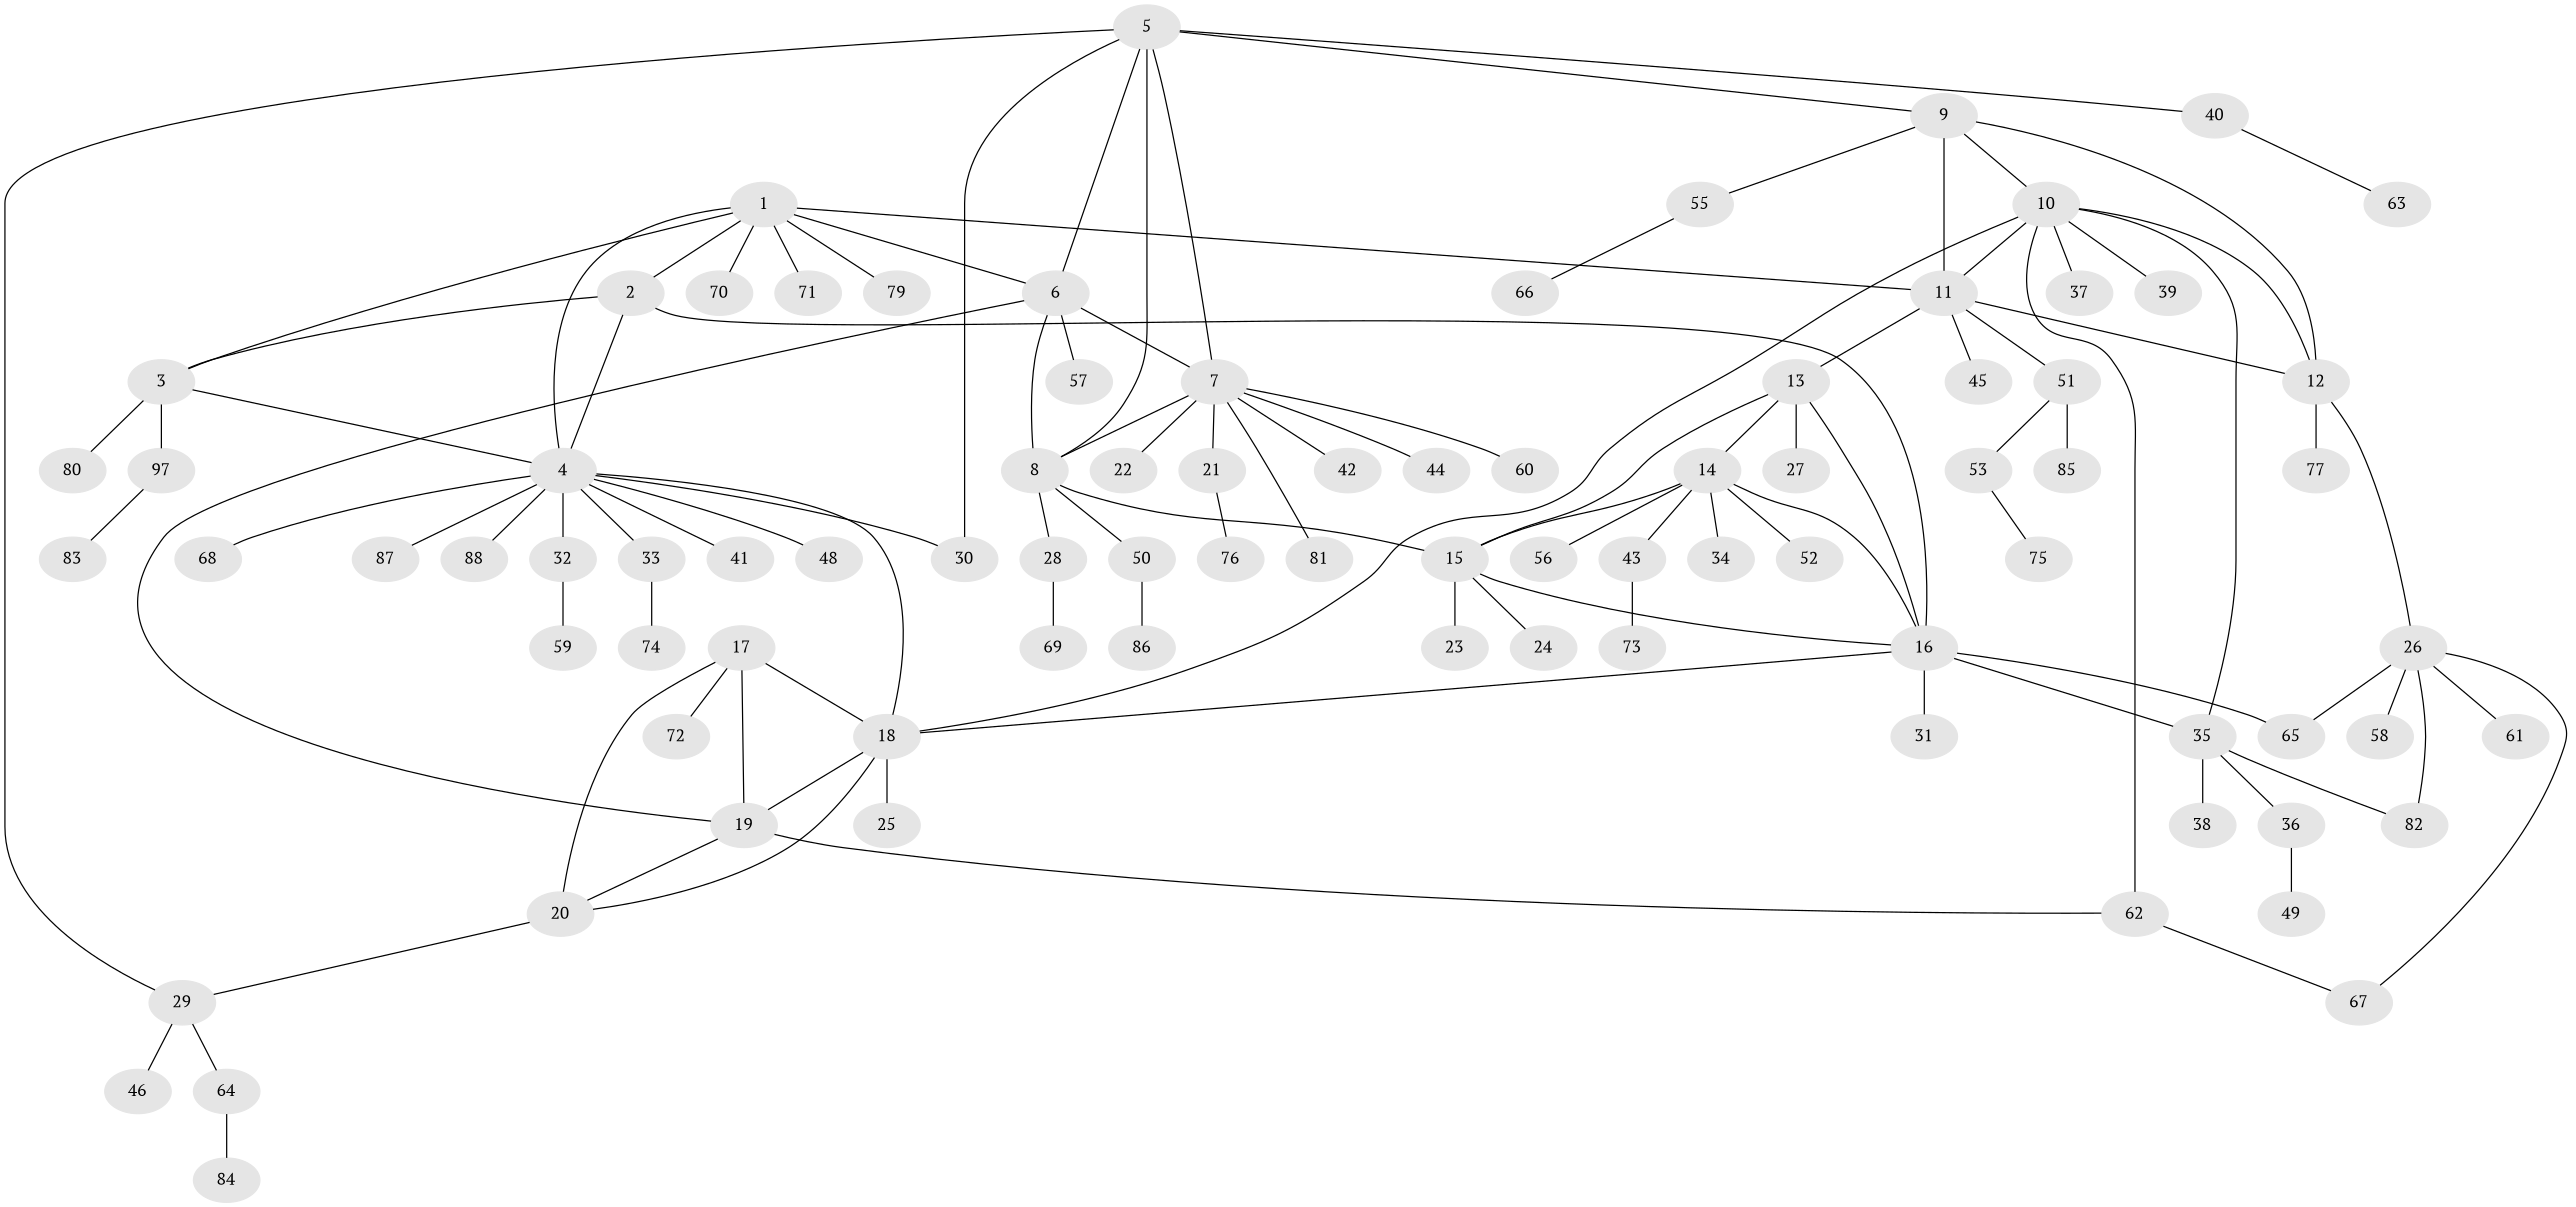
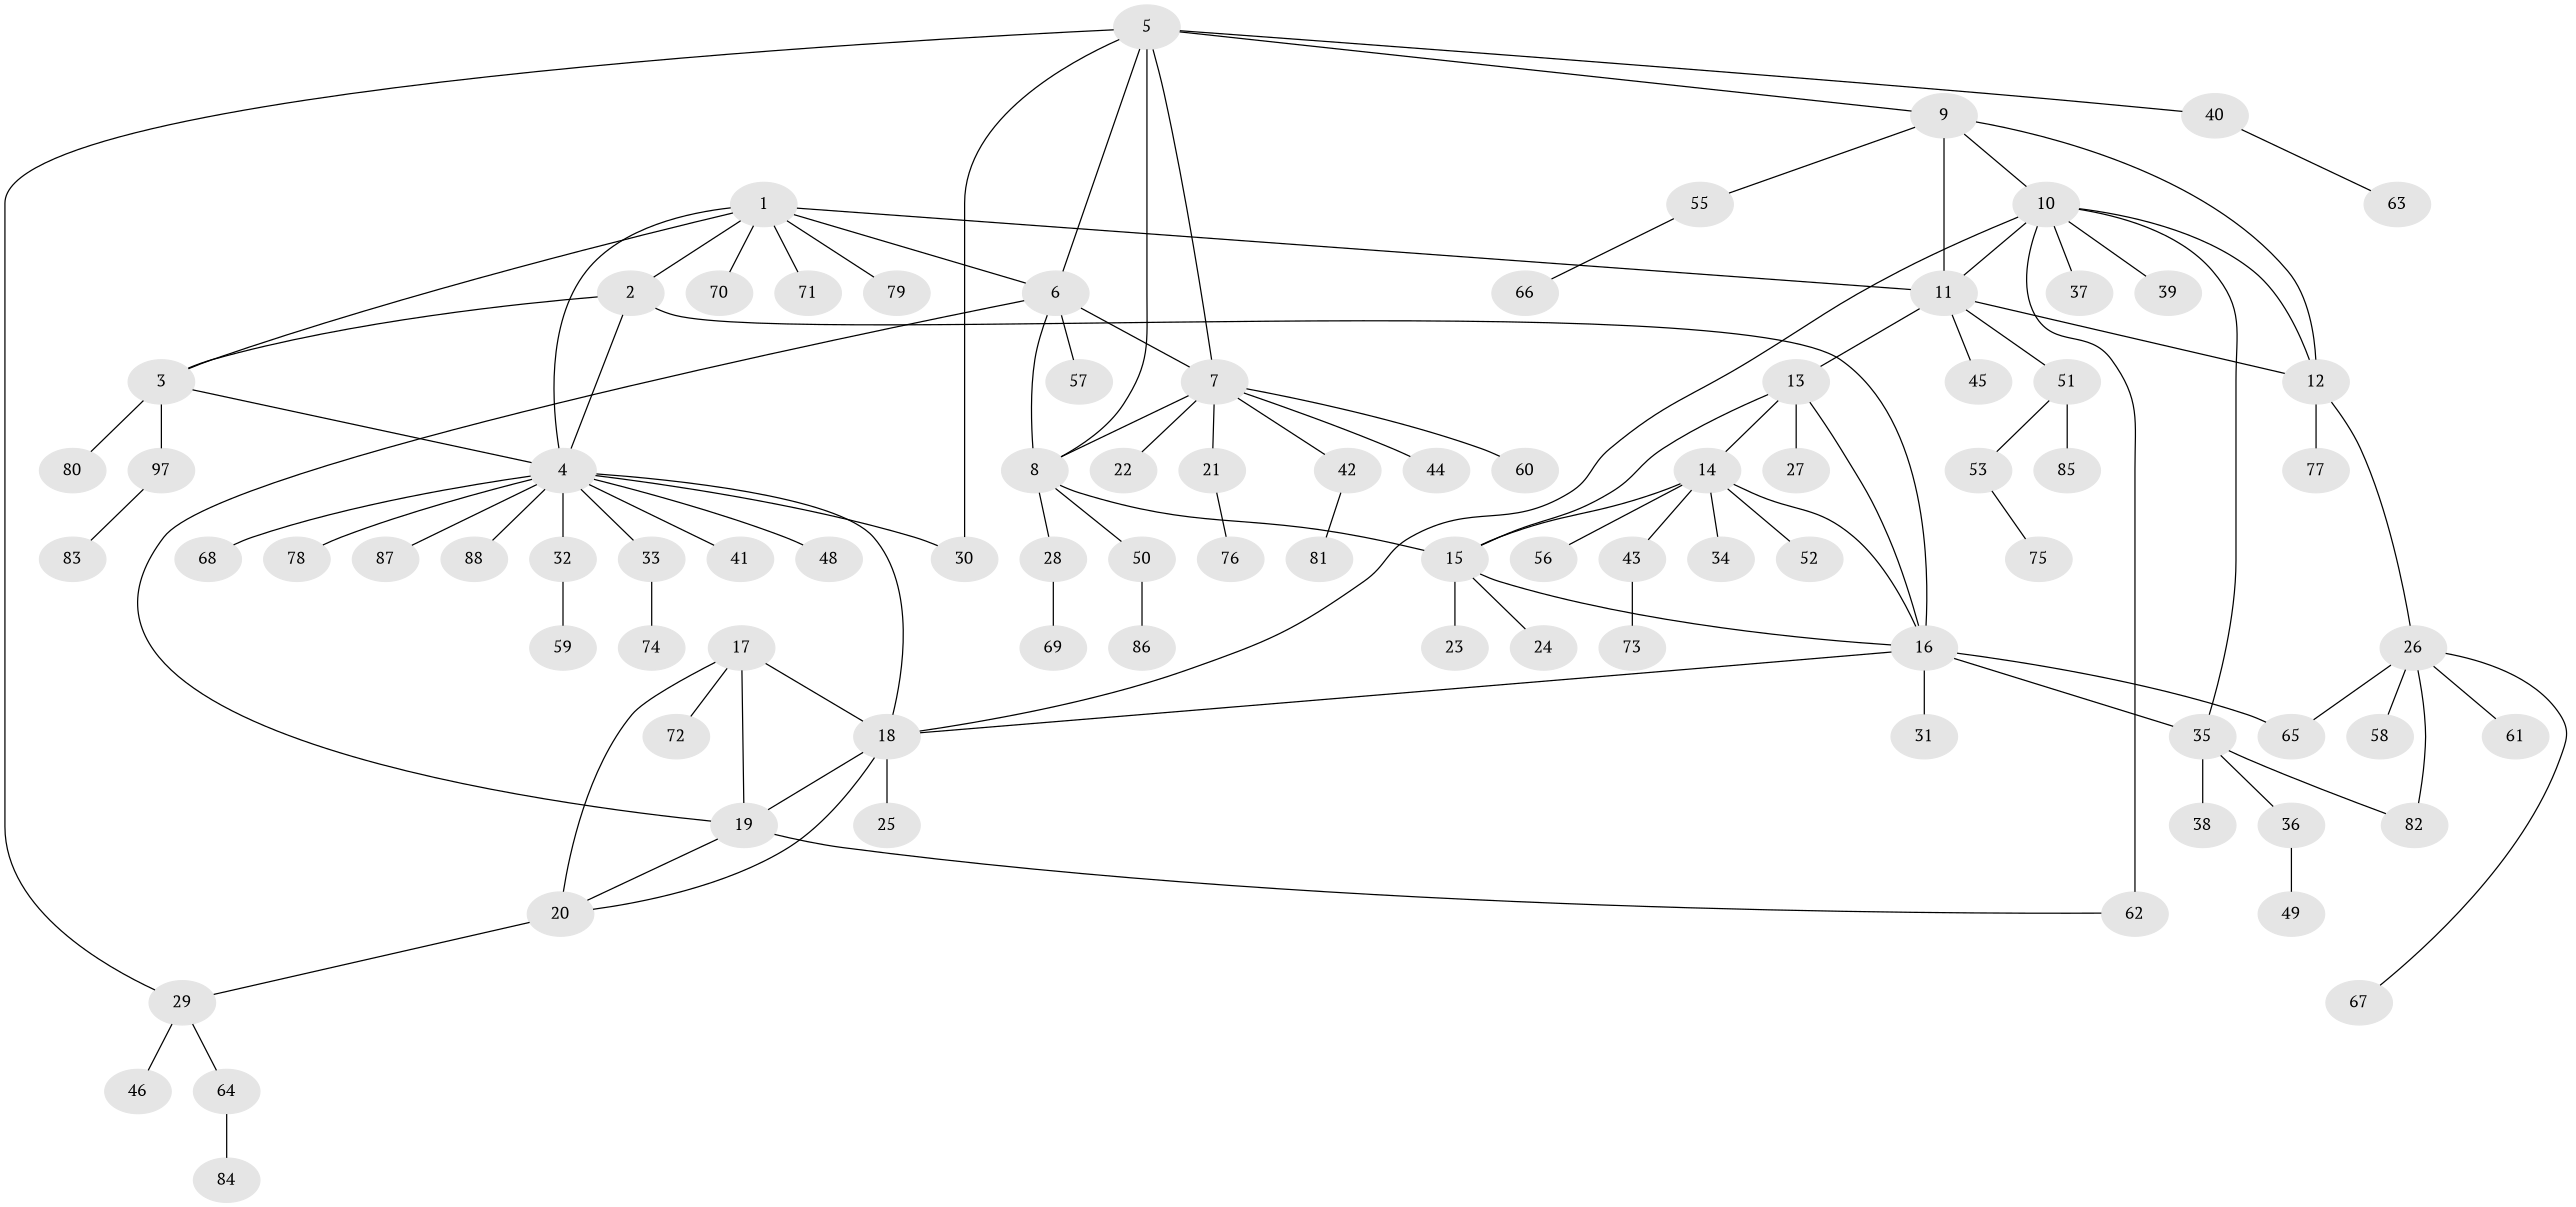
  graph {
    fontname="PT Serif"
    node [color=gray90 fontname="PT Serif" style=filled]
    edge [fontname="PT Serif"]
    1
    2
    3
    4
    6
    11
    70
    71
    79
    16
    n11 [label=97]
    80
    18
    30
    32
    33
    41
    48
    68
+   78
    87
    88
    7
    8
    19
    57
    12
    13
    45
    51
    35
    31
    65
    83
    20
    25
    59
    74
    5
    9
    29
    40
    21
    22
    42
    44
    60
    81
    15
    28
    50
    10
    55
    46
    64
    63
    62
    76
    23
    24
    69
    86
    37
    39
    26
    77
    66
    82
    36
    38
    67
    14
    27
    53
    85
    58
    61
    34
    43
    52
    56
    73
    17
    72
    84
    49
    75
    1 -- 2
    1 -- 3
    1 -- 4
    1 -- 6
    1 -- 11
    1 -- 70
    1 -- 71
    1 -- 79
    2 -- 3
    2 -- 4
    2 -- 16
    3 -- 4
    3 -- n11
    3 -- 80
    4 -- 18
    4 -- 30
    4 -- 32
    4 -- 33
    4 -- 41
    4 -- 48
    4 -- 68
+   4 -- 78
    4 -- 87
    4 -- 88
    6 -- 7
    6 -- 8
    6 -- 19
    6 -- 57
    11 -- 12
    11 -- 13
    11 -- 45
    11 -- 51
    16 -- 18
    16 -- 35
    16 -- 31
    16 -- 65
    n11 -- 83
    18 -- 19
    18 -- 20
    18 -- 25
    32 -- 59
    33 -- 74
    7 -- 8
    7 -- 21
    7 -- 22
    7 -- 42
    7 -- 44
    7 -- 60
-   7 -- 81
+   42 -- 81
    8 -- 15
    8 -- 28
    8 -- 50
    19 -- 20
    19 -- 62
    12 -- 26
    12 -- 77
    13 -- 16
    13 -- 15
    13 -- 14
    13 -- 27
    51 -- 53
    51 -- 85
    35 -- 82
    35 -- 36
    35 -- 38
    20 -- 29
    5 -- 6
    5 -- 30
    5 -- 7
    5 -- 8
    5 -- 9
    5 -- 29
    5 -- 40
    9 -- 11
    9 -- 12
    9 -- 10
    9 -- 55
    29 -- 46
    29 -- 64
    40 -- 63
    21 -- 76
    15 -- 16
    15 -- 23
    15 -- 24
    28 -- 69
    50 -- 86
    10 -- 11
    10 -- 18
    10 -- 12
    10 -- 35
    10 -- 62
    10 -- 37
    10 -- 39
    55 -- 66
    64 -- 84
-   62 -- 67
    26 -- 65
    26 -- 82
    26 -- 67
    26 -- 58
    26 -- 61
    36 -- 49
    14 -- 16
    14 -- 15
    14 -- 34
    14 -- 43
    14 -- 52
    14 -- 56
    53 -- 75
    43 -- 73
    17 -- 18
    17 -- 19
    17 -- 20
    17 -- 72
  }
